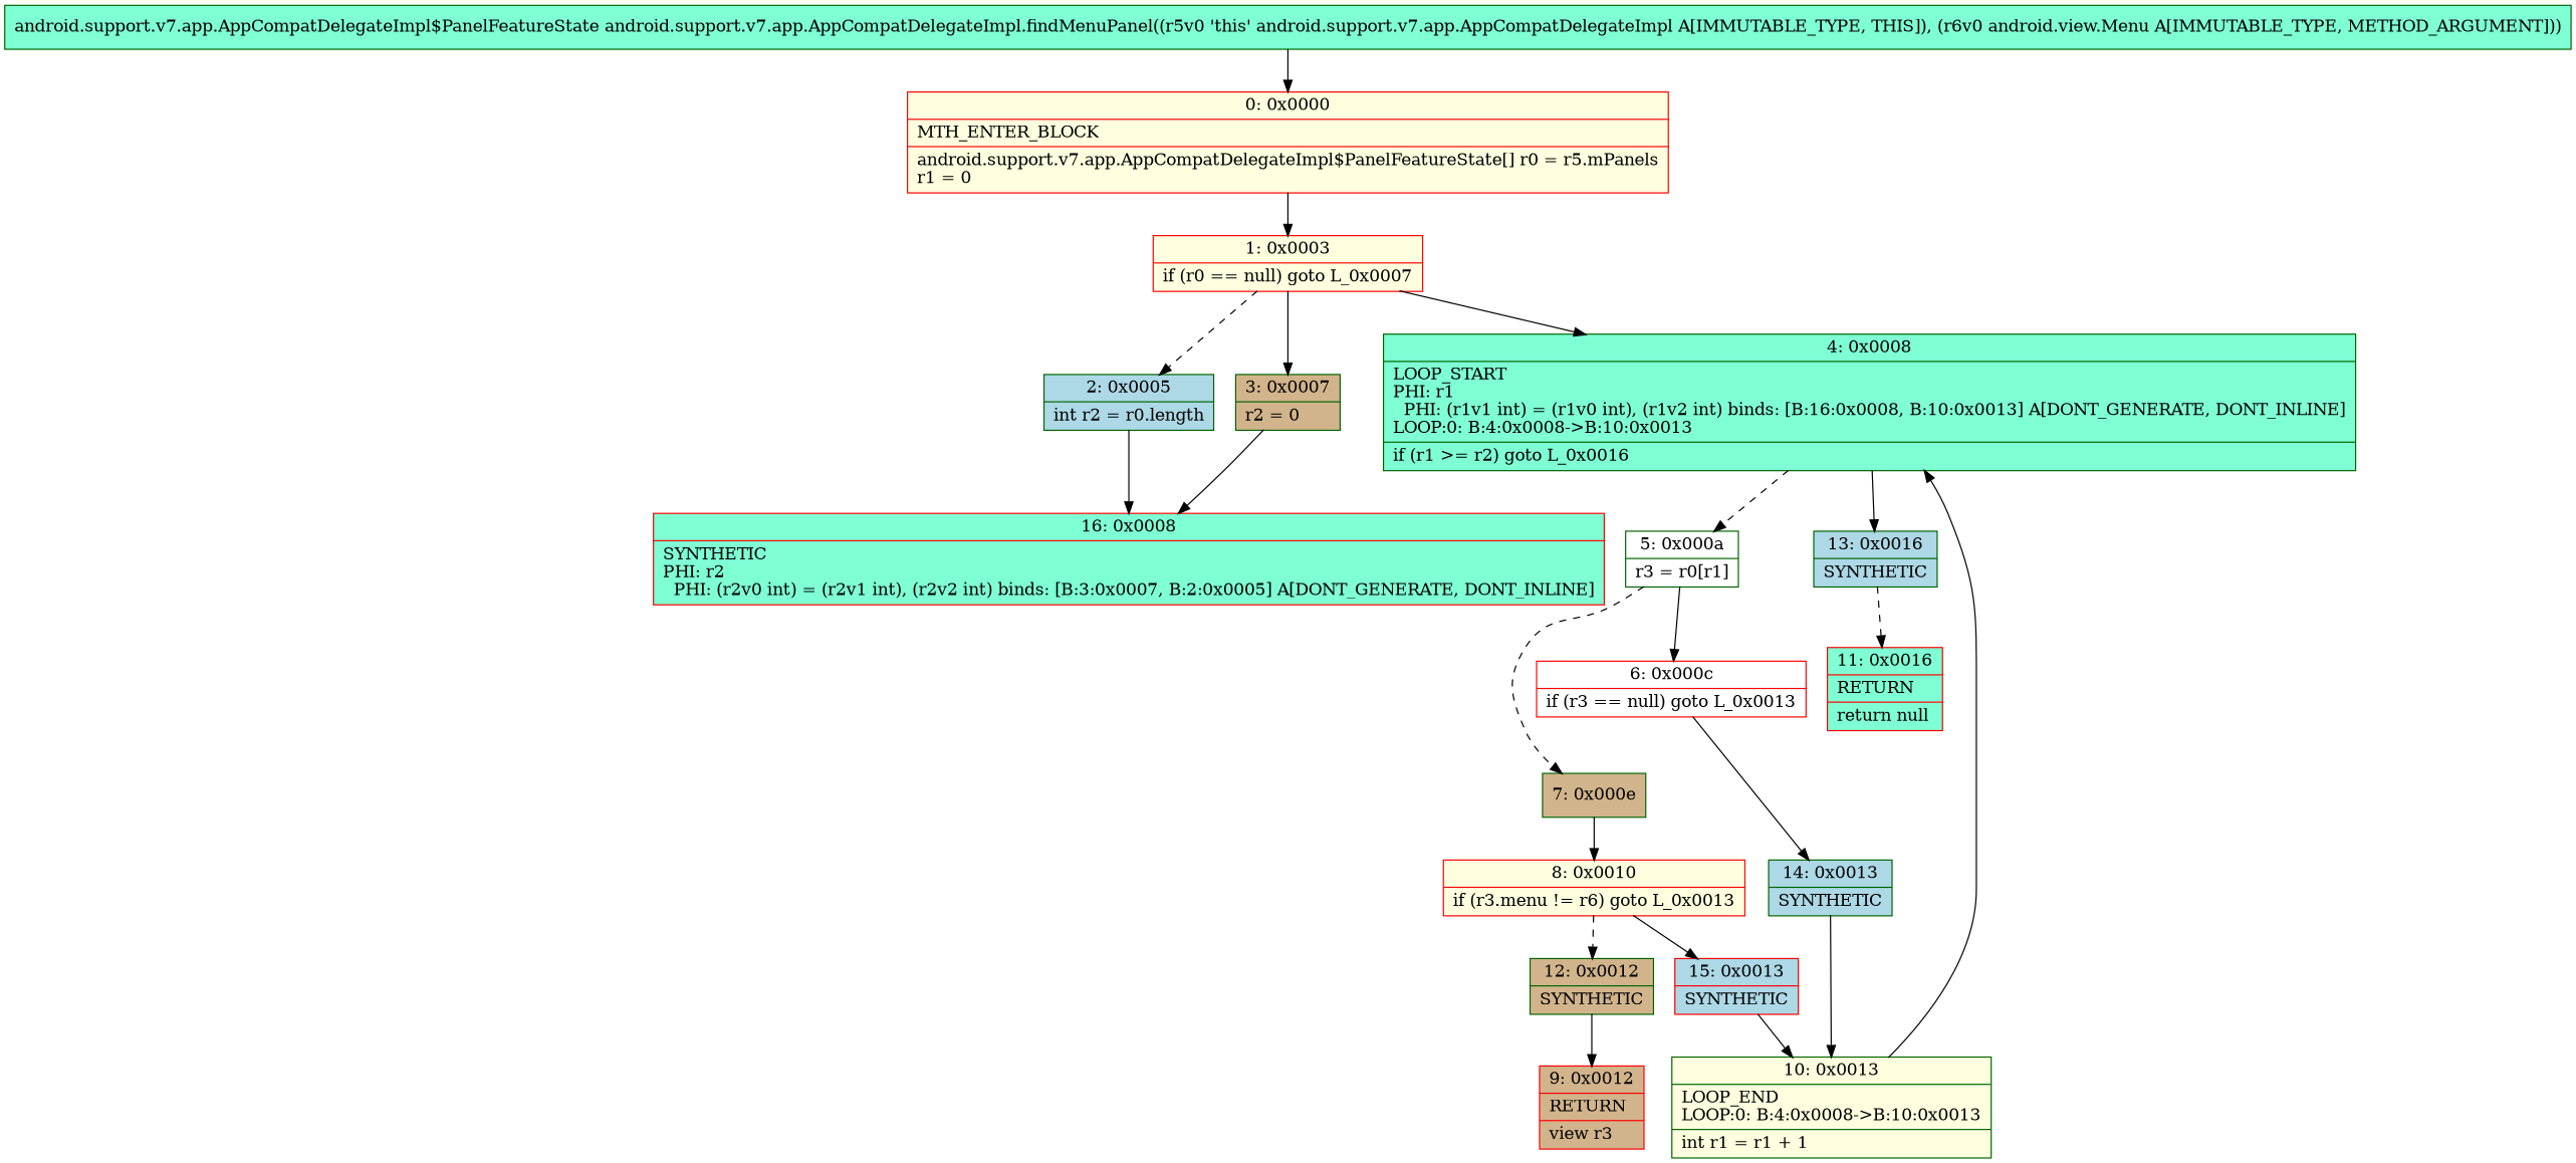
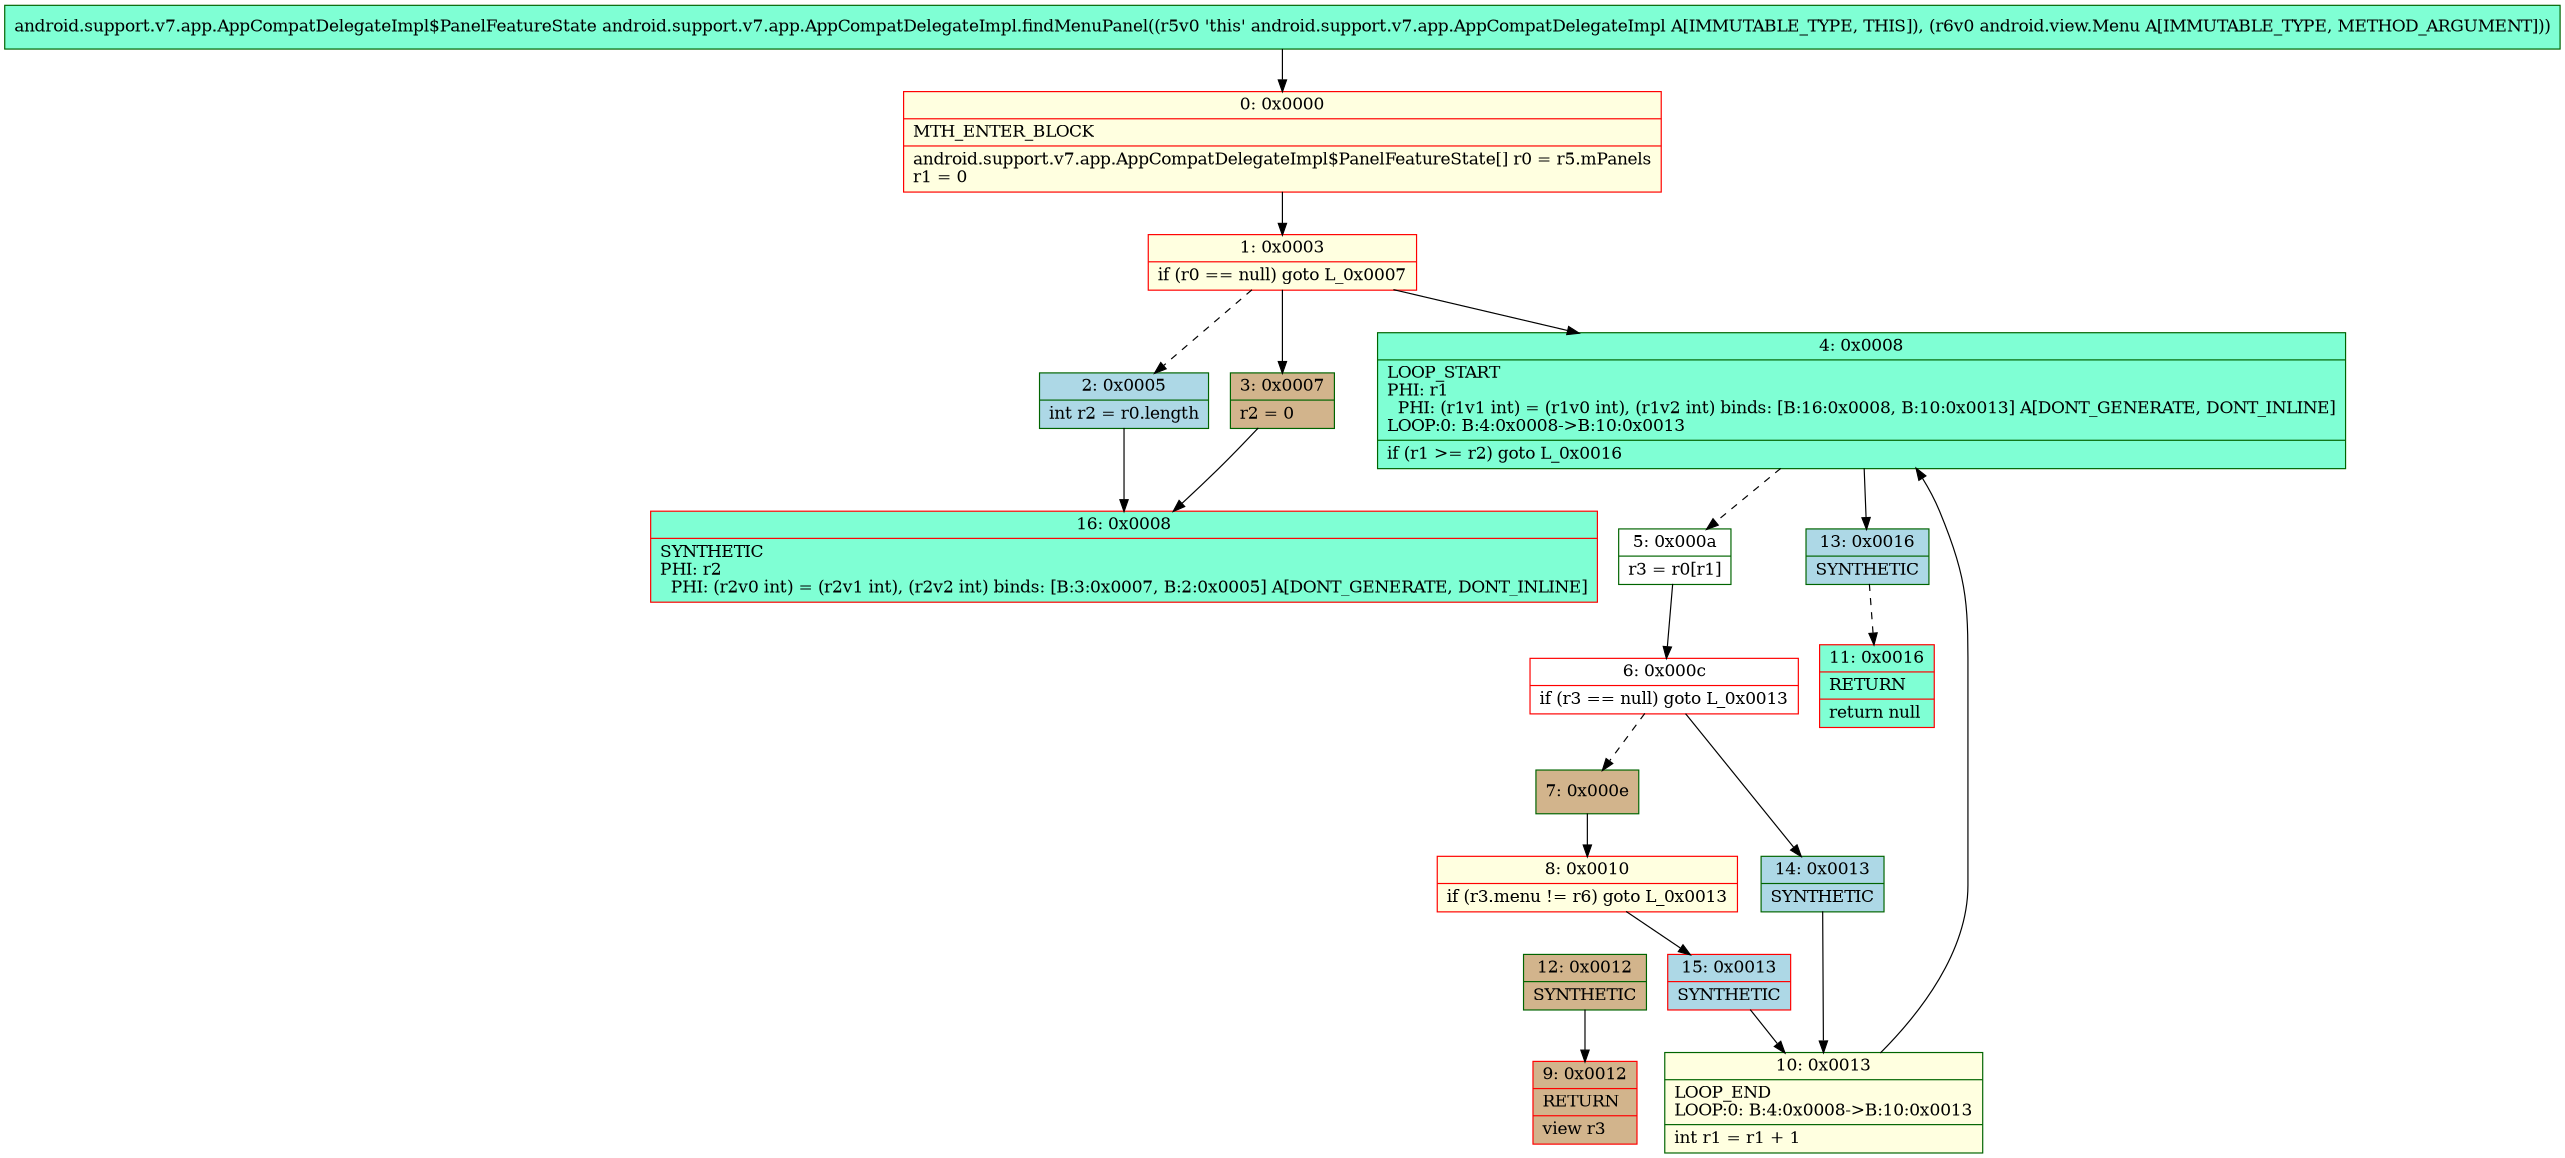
  digraph {
    node [color=darkgreen fillcolor=lightyellow shape=record style=filled]
    n1 [color=red label="{0\:\ 0x0000|MTH_ENTER_BLOCK\l|android.support.v7.app.AppCompatDelegateImpl$PanelFeatureState[] r0 = r5.mPanels\lr1 = 0\l}"]
    n2 [color=red label="{1\:\ 0x0003|if (r0 == null) goto L_0x0007\l}"]
    n3 [fillcolor=lightblue label="{2\:\ 0x0005|int r2 = r0.length\l}"]
    n4 [fillcolor=tan label="{3\:\ 0x0007|r2 = 0\l}"]
    n5 [fillcolor=aquamarine label="{4\:\ 0x0008|LOOP_START\lPHI: r1 \l  PHI: (r1v1 int) = (r1v0 int), (r1v2 int) binds: [B:16:0x0008, B:10:0x0013] A[DONT_GENERATE, DONT_INLINE]\lLOOP:0: B:4:0x0008\-\>B:10:0x0013\l|if (r1 \>= r2) goto L_0x0016\l}"]
    n6 [color=red fillcolor=aquamarine label="{16\:\ 0x0008|SYNTHETIC\lPHI: r2 \l  PHI: (r2v0 int) = (r2v1 int), (r2v2 int) binds: [B:3:0x0007, B:2:0x0005] A[DONT_GENERATE, DONT_INLINE]\l}"]
    n7 [fillcolor=white label="{5\:\ 0x000a|r3 = r0[r1]\l}"]
    n8 [fillcolor=lightblue label="{13\:\ 0x0016|SYNTHETIC\l}"]
    n9 [color=red fillcolor=white label="{6\:\ 0x000c|if (r3 == null) goto L_0x0013\l}"]
    n10 [color=red fillcolor=aquamarine label="{11\:\ 0x0016|RETURN\l|return null\l}"]
    n11 [fillcolor=tan label="{7\:\ 0x000e}"]
    n12 [fillcolor=lightblue label="{14\:\ 0x0013|SYNTHETIC\l}"]
    n13 [color=red label="{8\:\ 0x0010|if (r3.menu != r6) goto L_0x0013\l}"]
    n14 [label="{10\:\ 0x0013|LOOP_END\lLOOP:0: B:4:0x0008\-\>B:10:0x0013\l|int r1 = r1 + 1\l}"]
    n15 [fillcolor=tan label="{12\:\ 0x0012|SYNTHETIC\l}"]
    n16 [color=red fillcolor=lightblue label="{15\:\ 0x0013|SYNTHETIC\l}"]
    n17 [color=red fillcolor=tan label="{9\:\ 0x0012|RETURN\l|view r3\l}"]
    n18 [fillcolor=aquamarine label="{android.support.v7.app.AppCompatDelegateImpl$PanelFeatureState android.support.v7.app.AppCompatDelegateImpl.findMenuPanel((r5v0 'this' android.support.v7.app.AppCompatDelegateImpl A[IMMUTABLE_TYPE, THIS]), (r6v0 android.view.Menu A[IMMUTABLE_TYPE, METHOD_ARGUMENT])) }"]
    n1 -> n2
    n2 -> n3 [style=dashed]
    n2 -> n4
    n2 -> n5
    n3 -> n6
    n4 -> n6
    n5 -> n7 [style=dashed]
    n5 -> n8
    n7 -> n9
    n8 -> n10 [style=dashed]
-   n7 -> n11 [style=dashed]
+   n9 -> n11 [style=dashed]
    n9 -> n12
    n11 -> n13
    n12 -> n14
-   n13 -> n15 [style=dashed]
    n13 -> n16
    n14 -> n5
    n15 -> n17
    n16 -> n14
    n18 -> n1
  }
